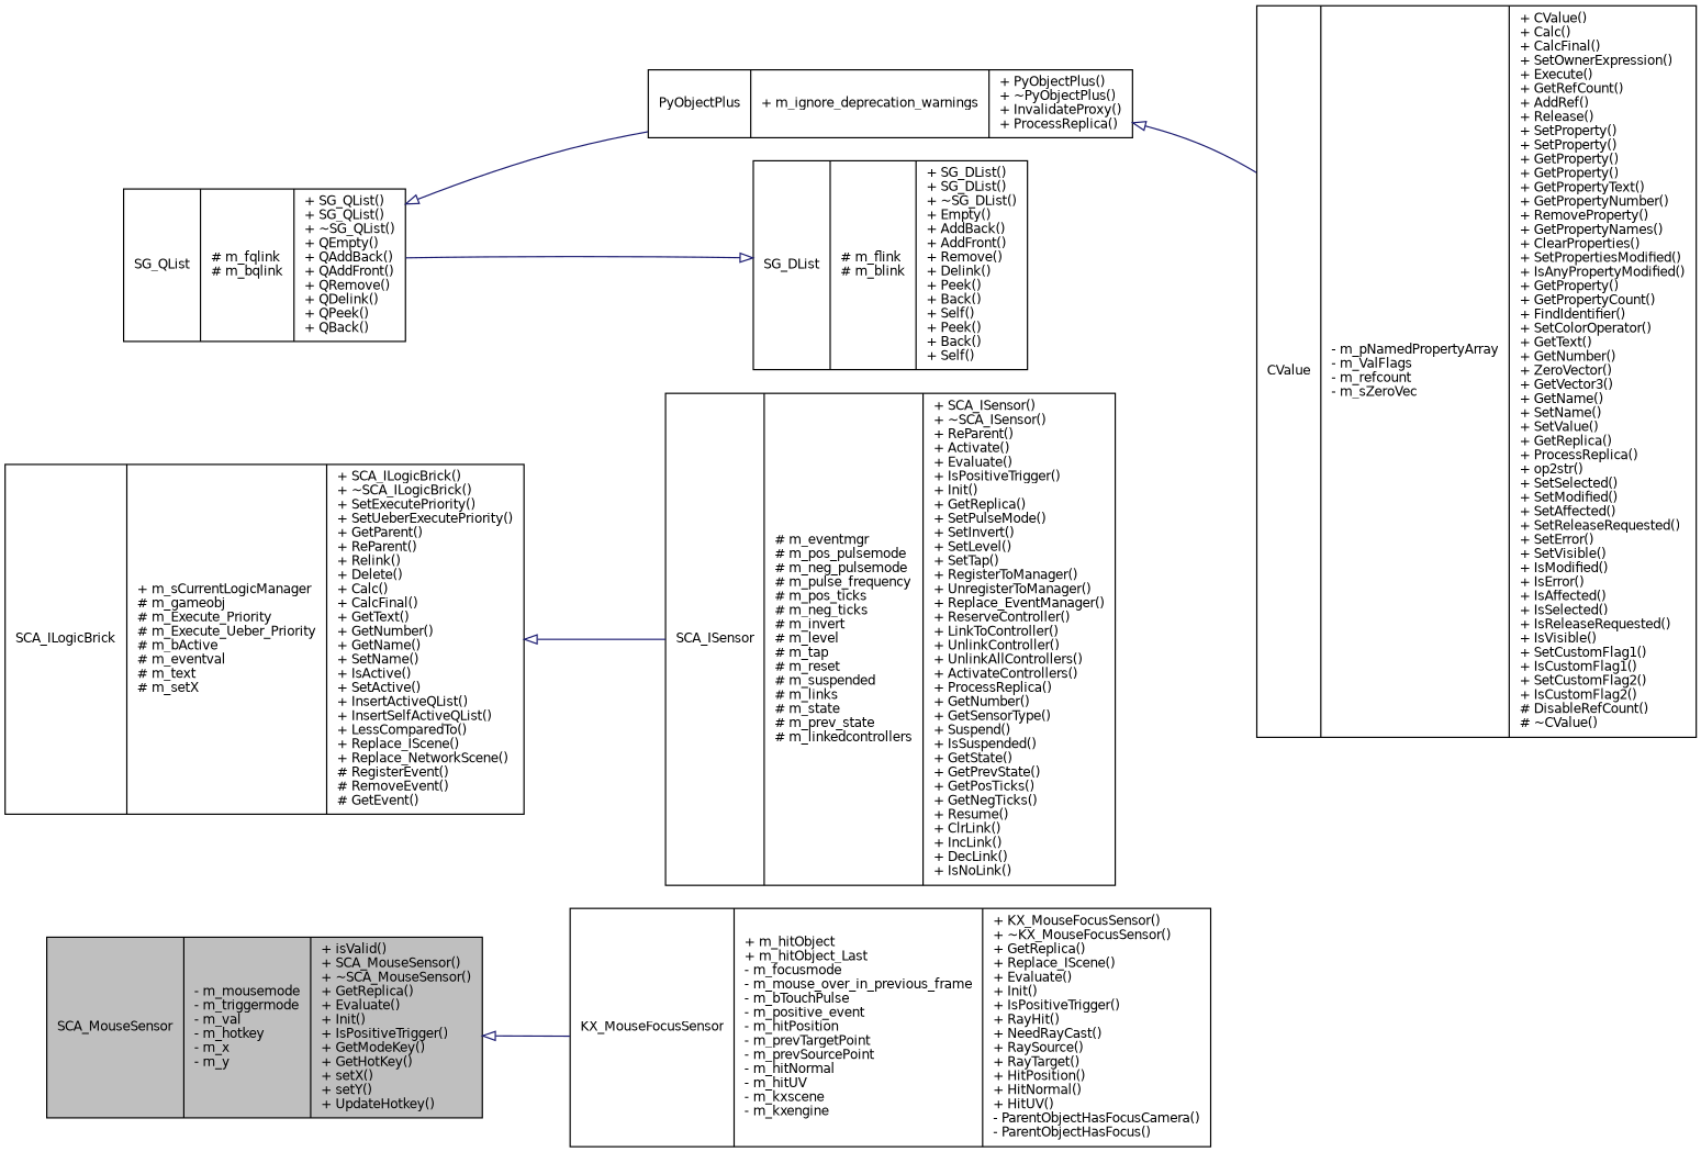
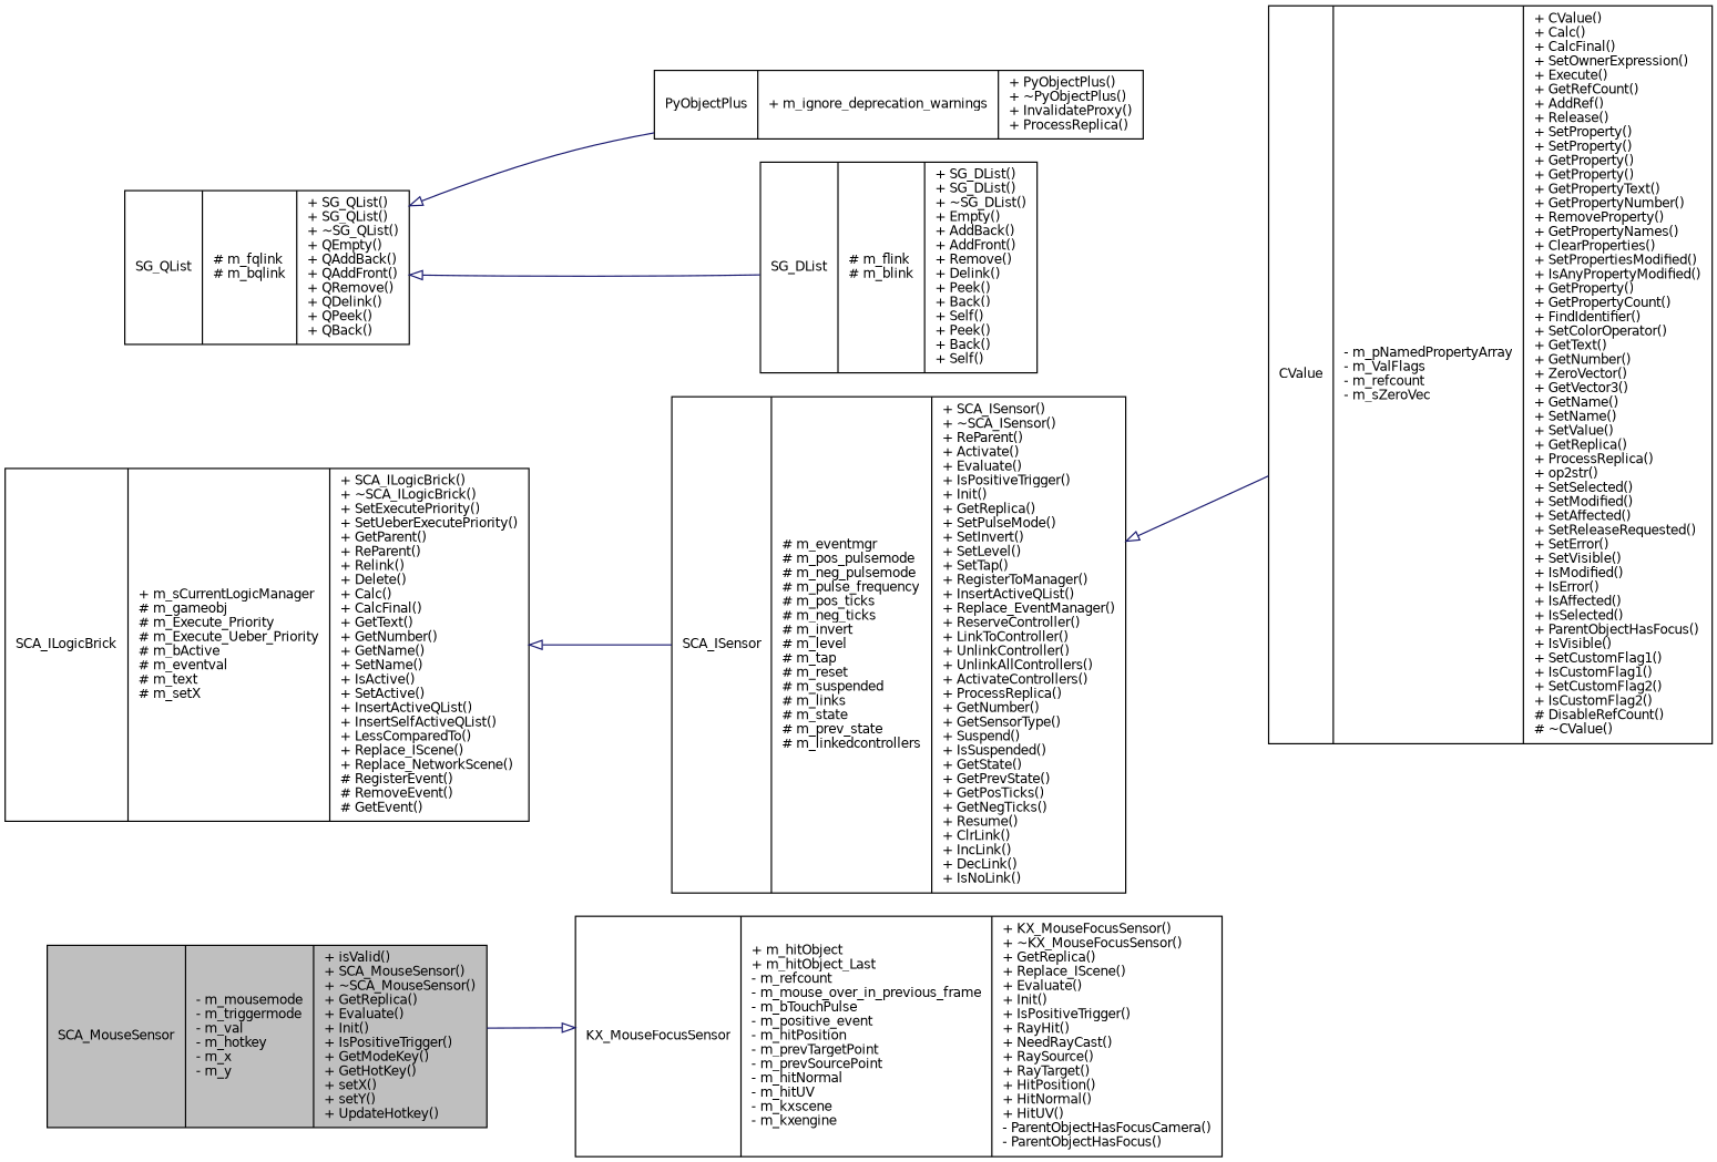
  digraph {
    rankdir=LR
    node [color=black fillcolor=white fontname=Helvetica fontsize=10 shape=record style=filled]
    edge [arrowtail=empty color=midnightblue dir=back fontname=Helvetica fontsize=10 labelfontname=Helvetica labelfontsize=10 style=solid]
    n1 [fillcolor=grey75 fontcolor=black height=0.2 label="{SCA_MouseSensor\n|- m_mousemode\l- m_triggermode\l- m_val\l- m_hotkey\l- m_x\l- m_y\l|+ isValid()\l+ SCA_MouseSensor()\l+ ~SCA_MouseSensor()\l+ GetReplica()\l+ Evaluate()\l+ Init()\l+ IsPositiveTrigger()\l+ GetModeKey()\l+ GetHotKey()\l+ setX()\l+ setY()\l+ UpdateHotkey()\l}" width=0.4]
-   n2 [height=0.2 label="{KX_MouseFocusSensor\n|+ m_hitObject\l+ m_hitObject_Last\l- m_focusmode\l- m_mouse_over_in_previous_frame\l- m_bTouchPulse\l- m_positive_event\l- m_hitPosition\l- m_prevTargetPoint\l- m_prevSourcePoint\l- m_hitNormal\l- m_hitUV\l- m_kxscene\l- m_kxengine\l|+ KX_MouseFocusSensor()\l+ ~KX_MouseFocusSensor()\l+ GetReplica()\l+ Replace_IScene()\l+ Evaluate()\l+ Init()\l+ IsPositiveTrigger()\l+ RayHit()\l+ NeedRayCast()\l+ RaySource()\l+ RayTarget()\l+ HitPosition()\l+ HitNormal()\l+ HitUV()\l- ParentObjectHasFocusCamera()\l- ParentObjectHasFocus()\l}" width=0.4]
-   n3 [height=0.2 label="{SCA_ISensor\n|# m_eventmgr\l# m_pos_pulsemode\l# m_neg_pulsemode\l# m_pulse_frequency\l# m_pos_ticks\l# m_neg_ticks\l# m_invert\l# m_level\l# m_tap\l# m_reset\l# m_suspended\l# m_links\l# m_state\l# m_prev_state\l# m_linkedcontrollers\l|+ SCA_ISensor()\l+ ~SCA_ISensor()\l+ ReParent()\l+ Activate()\l+ Evaluate()\l+ IsPositiveTrigger()\l+ Init()\l+ GetReplica()\l+ SetPulseMode()\l+ SetInvert()\l+ SetLevel()\l+ SetTap()\l+ RegisterToManager()\l+ UnregisterToManager()\l+ Replace_EventManager()\l+ ReserveController()\l+ LinkToController()\l+ UnlinkController()\l+ UnlinkAllControllers()\l+ ActivateControllers()\l+ ProcessReplica()\l+ GetNumber()\l+ GetSensorType()\l+ Suspend()\l+ IsSuspended()\l+ GetState()\l+ GetPrevState()\l+ GetPosTicks()\l+ GetNegTicks()\l+ Resume()\l+ ClrLink()\l+ IncLink()\l+ DecLink()\l+ IsNoLink()\l}" width=0.4]
+   n2 [height=0.2 label="{KX_MouseFocusSensor\n|+ m_hitObject\l+ m_hitObject_Last\l- m_refcount\l- m_mouse_over_in_previous_frame\l- m_bTouchPulse\l- m_positive_event\l- m_hitPosition\l- m_prevTargetPoint\l- m_prevSourcePoint\l- m_hitNormal\l- m_hitUV\l- m_kxscene\l- m_kxengine\l|+ KX_MouseFocusSensor()\l+ ~KX_MouseFocusSensor()\l+ GetReplica()\l+ Replace_IScene()\l+ Evaluate()\l+ Init()\l+ IsPositiveTrigger()\l+ RayHit()\l+ NeedRayCast()\l+ RaySource()\l+ RayTarget()\l+ HitPosition()\l+ HitNormal()\l+ HitUV()\l- ParentObjectHasFocusCamera()\l- ParentObjectHasFocus()\l}" width=0.4]
+   n3 [height=0.2 label="{SCA_ISensor\n|# m_eventmgr\l# m_pos_pulsemode\l# m_neg_pulsemode\l# m_pulse_frequency\l# m_pos_ticks\l# m_neg_ticks\l# m_invert\l# m_level\l# m_tap\l# m_reset\l# m_suspended\l# m_links\l# m_state\l# m_prev_state\l# m_linkedcontrollers\l|+ SCA_ISensor()\l+ ~SCA_ISensor()\l+ ReParent()\l+ Activate()\l+ Evaluate()\l+ IsPositiveTrigger()\l+ Init()\l+ GetReplica()\l+ SetPulseMode()\l+ SetInvert()\l+ SetLevel()\l+ SetTap()\l+ RegisterToManager()\l+ InsertActiveQList()\l+ Replace_EventManager()\l+ ReserveController()\l+ LinkToController()\l+ UnlinkController()\l+ UnlinkAllControllers()\l+ ActivateControllers()\l+ ProcessReplica()\l+ GetNumber()\l+ GetSensorType()\l+ Suspend()\l+ IsSuspended()\l+ GetState()\l+ GetPrevState()\l+ GetPosTicks()\l+ GetNegTicks()\l+ Resume()\l+ ClrLink()\l+ IncLink()\l+ DecLink()\l+ IsNoLink()\l}" width=0.4]
    n4 [height=0.2 label="{SCA_ILogicBrick\n|+ m_sCurrentLogicManager\l# m_gameobj\l# m_Execute_Priority\l# m_Execute_Ueber_Priority\l# m_bActive\l# m_eventval\l# m_text\l# m_setX\l|+ SCA_ILogicBrick()\l+ ~SCA_ILogicBrick()\l+ SetExecutePriority()\l+ SetUeberExecutePriority()\l+ GetParent()\l+ ReParent()\l+ Relink()\l+ Delete()\l+ Calc()\l+ CalcFinal()\l+ GetText()\l+ GetNumber()\l+ GetName()\l+ SetName()\l+ IsActive()\l+ SetActive()\l+ InsertActiveQList()\l+ InsertSelfActiveQList()\l+ LessComparedTo()\l+ Replace_IScene()\l+ Replace_NetworkScene()\l# RegisterEvent()\l# RemoveEvent()\l# GetEvent()\l}" width=0.4]
-   n5 [height=0.2 label="{CValue\n|- m_pNamedPropertyArray\l- m_ValFlags\l- m_refcount\l- m_sZeroVec\l|+ CValue()\l+ Calc()\l+ CalcFinal()\l+ SetOwnerExpression()\l+ Execute()\l+ GetRefCount()\l+ AddRef()\l+ Release()\l+ SetProperty()\l+ SetProperty()\l+ GetProperty()\l+ GetProperty()\l+ GetPropertyText()\l+ GetPropertyNumber()\l+ RemoveProperty()\l+ GetPropertyNames()\l+ ClearProperties()\l+ SetPropertiesModified()\l+ IsAnyPropertyModified()\l+ GetProperty()\l+ GetPropertyCount()\l+ FindIdentifier()\l+ SetColorOperator()\l+ GetText()\l+ GetNumber()\l+ ZeroVector()\l+ GetVector3()\l+ GetName()\l+ SetName()\l+ SetValue()\l+ GetReplica()\l+ ProcessReplica()\l+ op2str()\l+ SetSelected()\l+ SetModified()\l+ SetAffected()\l+ SetReleaseRequested()\l+ SetError()\l+ SetVisible()\l+ IsModified()\l+ IsError()\l+ IsAffected()\l+ IsSelected()\l+ IsReleaseRequested()\l+ IsVisible()\l+ SetCustomFlag1()\l+ IsCustomFlag1()\l+ SetCustomFlag2()\l+ IsCustomFlag2()\l# DisableRefCount()\l# ~CValue()\l}" width=0.4]
+   n5 [height=0.2 label="{CValue\n|- m_pNamedPropertyArray\l- m_ValFlags\l- m_refcount\l- m_sZeroVec\l|+ CValue()\l+ Calc()\l+ CalcFinal()\l+ SetOwnerExpression()\l+ Execute()\l+ GetRefCount()\l+ AddRef()\l+ Release()\l+ SetProperty()\l+ SetProperty()\l+ GetProperty()\l+ GetProperty()\l+ GetPropertyText()\l+ GetPropertyNumber()\l+ RemoveProperty()\l+ GetPropertyNames()\l+ ClearProperties()\l+ SetPropertiesModified()\l+ IsAnyPropertyModified()\l+ GetProperty()\l+ GetPropertyCount()\l+ FindIdentifier()\l+ SetColorOperator()\l+ GetText()\l+ GetNumber()\l+ ZeroVector()\l+ GetVector3()\l+ GetName()\l+ SetName()\l+ SetValue()\l+ GetReplica()\l+ ProcessReplica()\l+ op2str()\l+ SetSelected()\l+ SetModified()\l+ SetAffected()\l+ SetReleaseRequested()\l+ SetError()\l+ SetVisible()\l+ IsModified()\l+ IsError()\l+ IsAffected()\l+ IsSelected()\l+ ParentObjectHasFocus()\l+ IsVisible()\l+ SetCustomFlag1()\l+ IsCustomFlag1()\l+ SetCustomFlag2()\l+ IsCustomFlag2()\l# DisableRefCount()\l# ~CValue()\l}" width=0.4]
    n6 [height=0.2 label="{PyObjectPlus\n|+ m_ignore_deprecation_warnings\l|+ PyObjectPlus()\l+ ~PyObjectPlus()\l+ InvalidateProxy()\l+ ProcessReplica()\l}" width=0.4]
    n7 [height=0.2 label="{SG_QList\n|# m_fqlink\l# m_bqlink\l|+ SG_QList()\l+ SG_QList()\l+ ~SG_QList()\l+ QEmpty()\l+ QAddBack()\l+ QAddFront()\l+ QRemove()\l+ QDelink()\l+ QPeek()\l+ QBack()\l}" width=0.4]
    n8 [height=0.2 label="{SG_DList\n|# m_flink\l# m_blink\l|+ SG_DList()\l+ SG_DList()\l+ ~SG_DList()\l+ Empty()\l+ AddBack()\l+ AddFront()\l+ Remove()\l+ Delink()\l+ Peek()\l+ Back()\l+ Self()\l+ Peek()\l+ Back()\l+ Self()\l}" width=0.4]
-   n1 -> n2
+   n2 -> n1
    n4 -> n3
-   n6 -> n5
+   n3 -> n5
    n7 -> n6
-   n8 -> n7
+   n7 -> n8
  }
